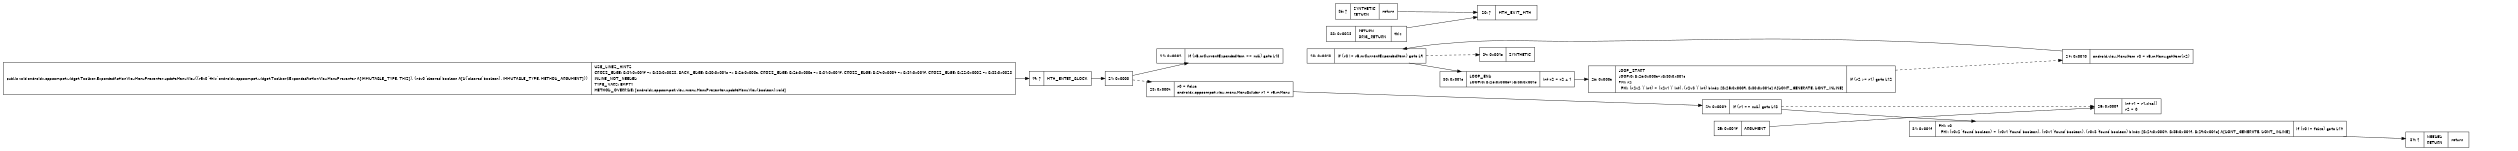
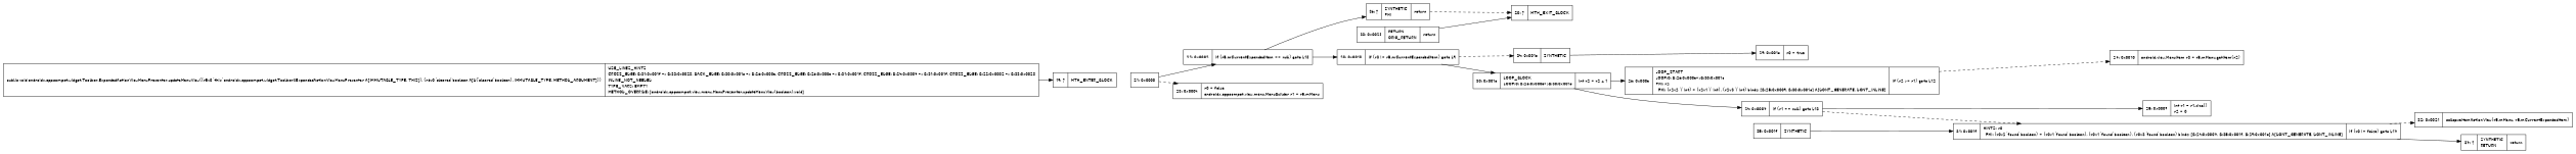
  digraph {
    fontname="Patrick Hand"
    rankdir=LR
    node [fontname="Patrick Hand" shape=record]
    edge [fontname="Patrick Hand"]
    n1 [label="{19\:\ ?|MTH_ENTER_BLOCK\l}"]
    n2 [label="{21\:\ 0x0000}"]
    n3 [label="{22\:\ 0x0002|if (r5.mCurrentExpandedItem == null) goto L18\l}"]
    n4 [label="{23\:\ 0x0004|r0 = false\landroidx.appcompat.view.menu.MenuBuilder r1 = r5.mMenu\l}"]
-   n5 [label="{36\:\ ?|SYNTHETIC\lRETURN\l|return\l}"]
+   n5 [label="{36\:\ ?|SYNTHETIC\lPHI\l|return\l}"]
    n6 [label="{24\:\ 0x0007|if (r1 == null) goto L13\l}"]
-   n7 [label="{20\:\ ?|MTH_EXIT_MTH\l}"]
+   n7 [label="{20\:\ ?|MTH_EXIT_BLOCK\l}"]
    n8 [label="{25\:\ 0x0009|int r1 = r1.size()\lr2 = 0\l}"]
-   n9 [label="{31\:\ 0x001f|PHI: r0 \l  PHI: (r0v2 'found' boolean) = (r0v1 'found' boolean), (r0v1 'found' boolean), (r0v3 'found' boolean) binds: [B:24:0x0007, B:35:0x001f, B:29:0x001a] A[DONT_GENERATE, DONT_INLINE]\l|if (r0 != false) goto L17\l}"]
-   n11 [label="{37\:\ ?|NEEDED\lRETURN\l|return\l}"]
+   n9 [label="{31\:\ 0x001f|HINTS: r0 \l  PHI: (r0v2 'found' boolean) = (r0v1 'found' boolean), (r0v1 'found' boolean), (r0v3 'found' boolean) binds: [B:24:0x0007, B:35:0x001f, B:29:0x001a] A[DONT_GENERATE, DONT_INLINE]\l|if (r0 != false) goto L17\l}"]
+   n10 [label="{32\:\ 0x0021|collapseItemActionView(r5.mMenu, r5.mCurrentExpandedItem)\l}"]
+   n11 [label="{37\:\ ?|SYNTHETIC\lRETURN\l|return\l}"]
    n12 [label="{26\:\ 0x000e|LOOP_START\lLOOP:0: B:26:0x000e\-\>B:30:0x001c\lPHI: r2 \l  PHI: (r2v2 'i' int) = (r2v1 'i' int), (r2v3 'i' int) binds: [B:25:0x0009, B:30:0x001c] A[DONT_GENERATE, DONT_INLINE]\l|if (r2 \>= r1) goto L12\l}"]
    n13 [label="{27\:\ 0x0010|android.view.MenuItem r3 = r5.mMenu.getItem(r2)\l}"]
    n14 [label="{28\:\ 0x0018|if (r3 != r5.mCurrentExpandedItem) goto L9\l}"]
-   n15 [label="{35\:\ 0x001f|ARGUMENT\l}"]
-   n16 [label="{30\:\ 0x001c|LOOP_END\lLOOP:0: B:26:0x000e\-\>B:30:0x001c\l|int r2 = r2 + 1\l}"]
+   n15 [label="{35\:\ 0x001f|SYNTHETIC\l}"]
+   n16 [label="{30\:\ 0x001c|LOOP_BLOCK\lLOOP:0: B:26:0x000e\-\>B:30:0x001c\l|int r2 = r2 + 1\l}"]
    n17 [label="{34\:\ 0x001a|SYNTHETIC\l}"]
-   n19 [label="{33\:\ 0x0028|RETURN\lORIG_RETURN\l|this\l}"]
+   n18 [label="{29\:\ 0x001a|r0 = true\l}"]
+   n19 [label="{33\:\ 0x0028|RETURN\lORIG_RETURN\l|return\l}"]
    n20 [label="{public void androidx.appcompat.widget.Toolbar.ExpandedActionViewMenuPresenter.updateMenuView((r5v0 'this' androidx.appcompat.widget.Toolbar$ExpandedActionViewMenuPresenter A[IMMUTABLE_TYPE, THIS]), (r6v0 'cleared' boolean A[D('cleared' boolean), IMMUTABLE_TYPE, METHOD_ARGUMENT]))  | USE_LINES_HINTS\lCROSS_EDGE: B:31:0x001f \-\> B:33:0x0028, BACK_EDGE: B:30:0x001c \-\> B:26:0x000e, CROSS_EDGE: B:26:0x000e \-\> B:31:0x001f, CROSS_EDGE: B:24:0x0007 \-\> B:31:0x001f, CROSS_EDGE: B:22:0x0002 \-\> B:33:0x0028\lINLINE_NOT_NEEDED\lTYPE_VARS: EMPTY\lMETHOD_OVERRIDE: [androidx.appcompat.view.menu.MenuPresenter.updateMenuView(boolean):void]\l}"]
-   n1 -> n2
    n2 -> n3
    n2 -> n4 [style=dashed]
-   n4 -> n6
-   n5 -> n7
-   n6 -> n8 [style=dashed]
-   n6 -> n9
+   n3 -> n5
+   n16 -> n6
+   n5 -> n7 [style=dashed]
+   n6 -> n8 [style=solid]
+   n6 -> n9 [style=dashed]
+   n9 -> n10 [style=dashed]
    n9 -> n11
    n12 -> n13 [style=dashed]
-   n13 -> n14
+   n3 -> n14
    n14 -> n16
    n14 -> n17 [style=dashed]
-   n15 -> n8
+   n15 -> n9
    n16 -> n12
+   n17 -> n18
    n19 -> n7
    n20 -> n1
  }
